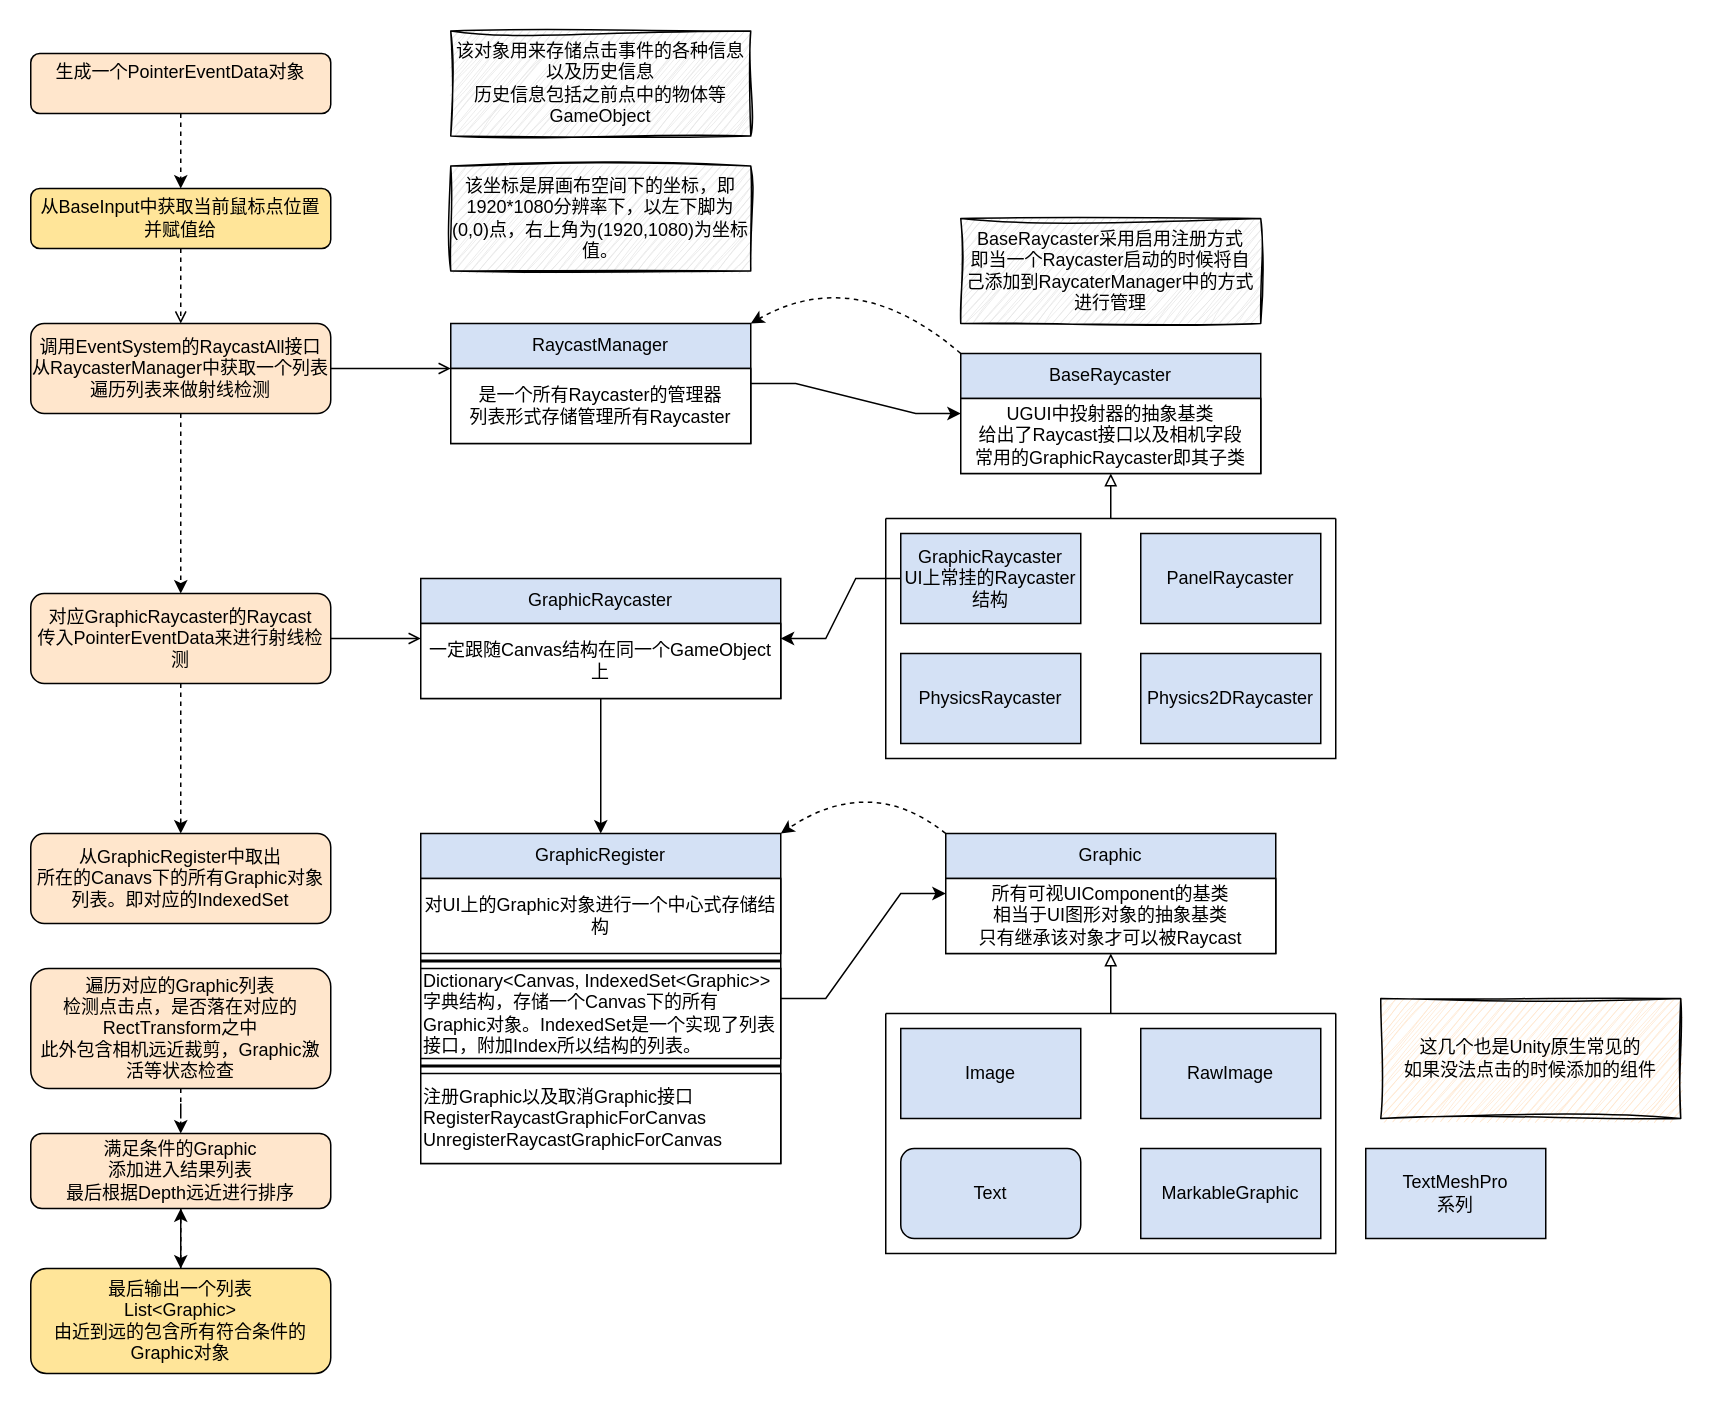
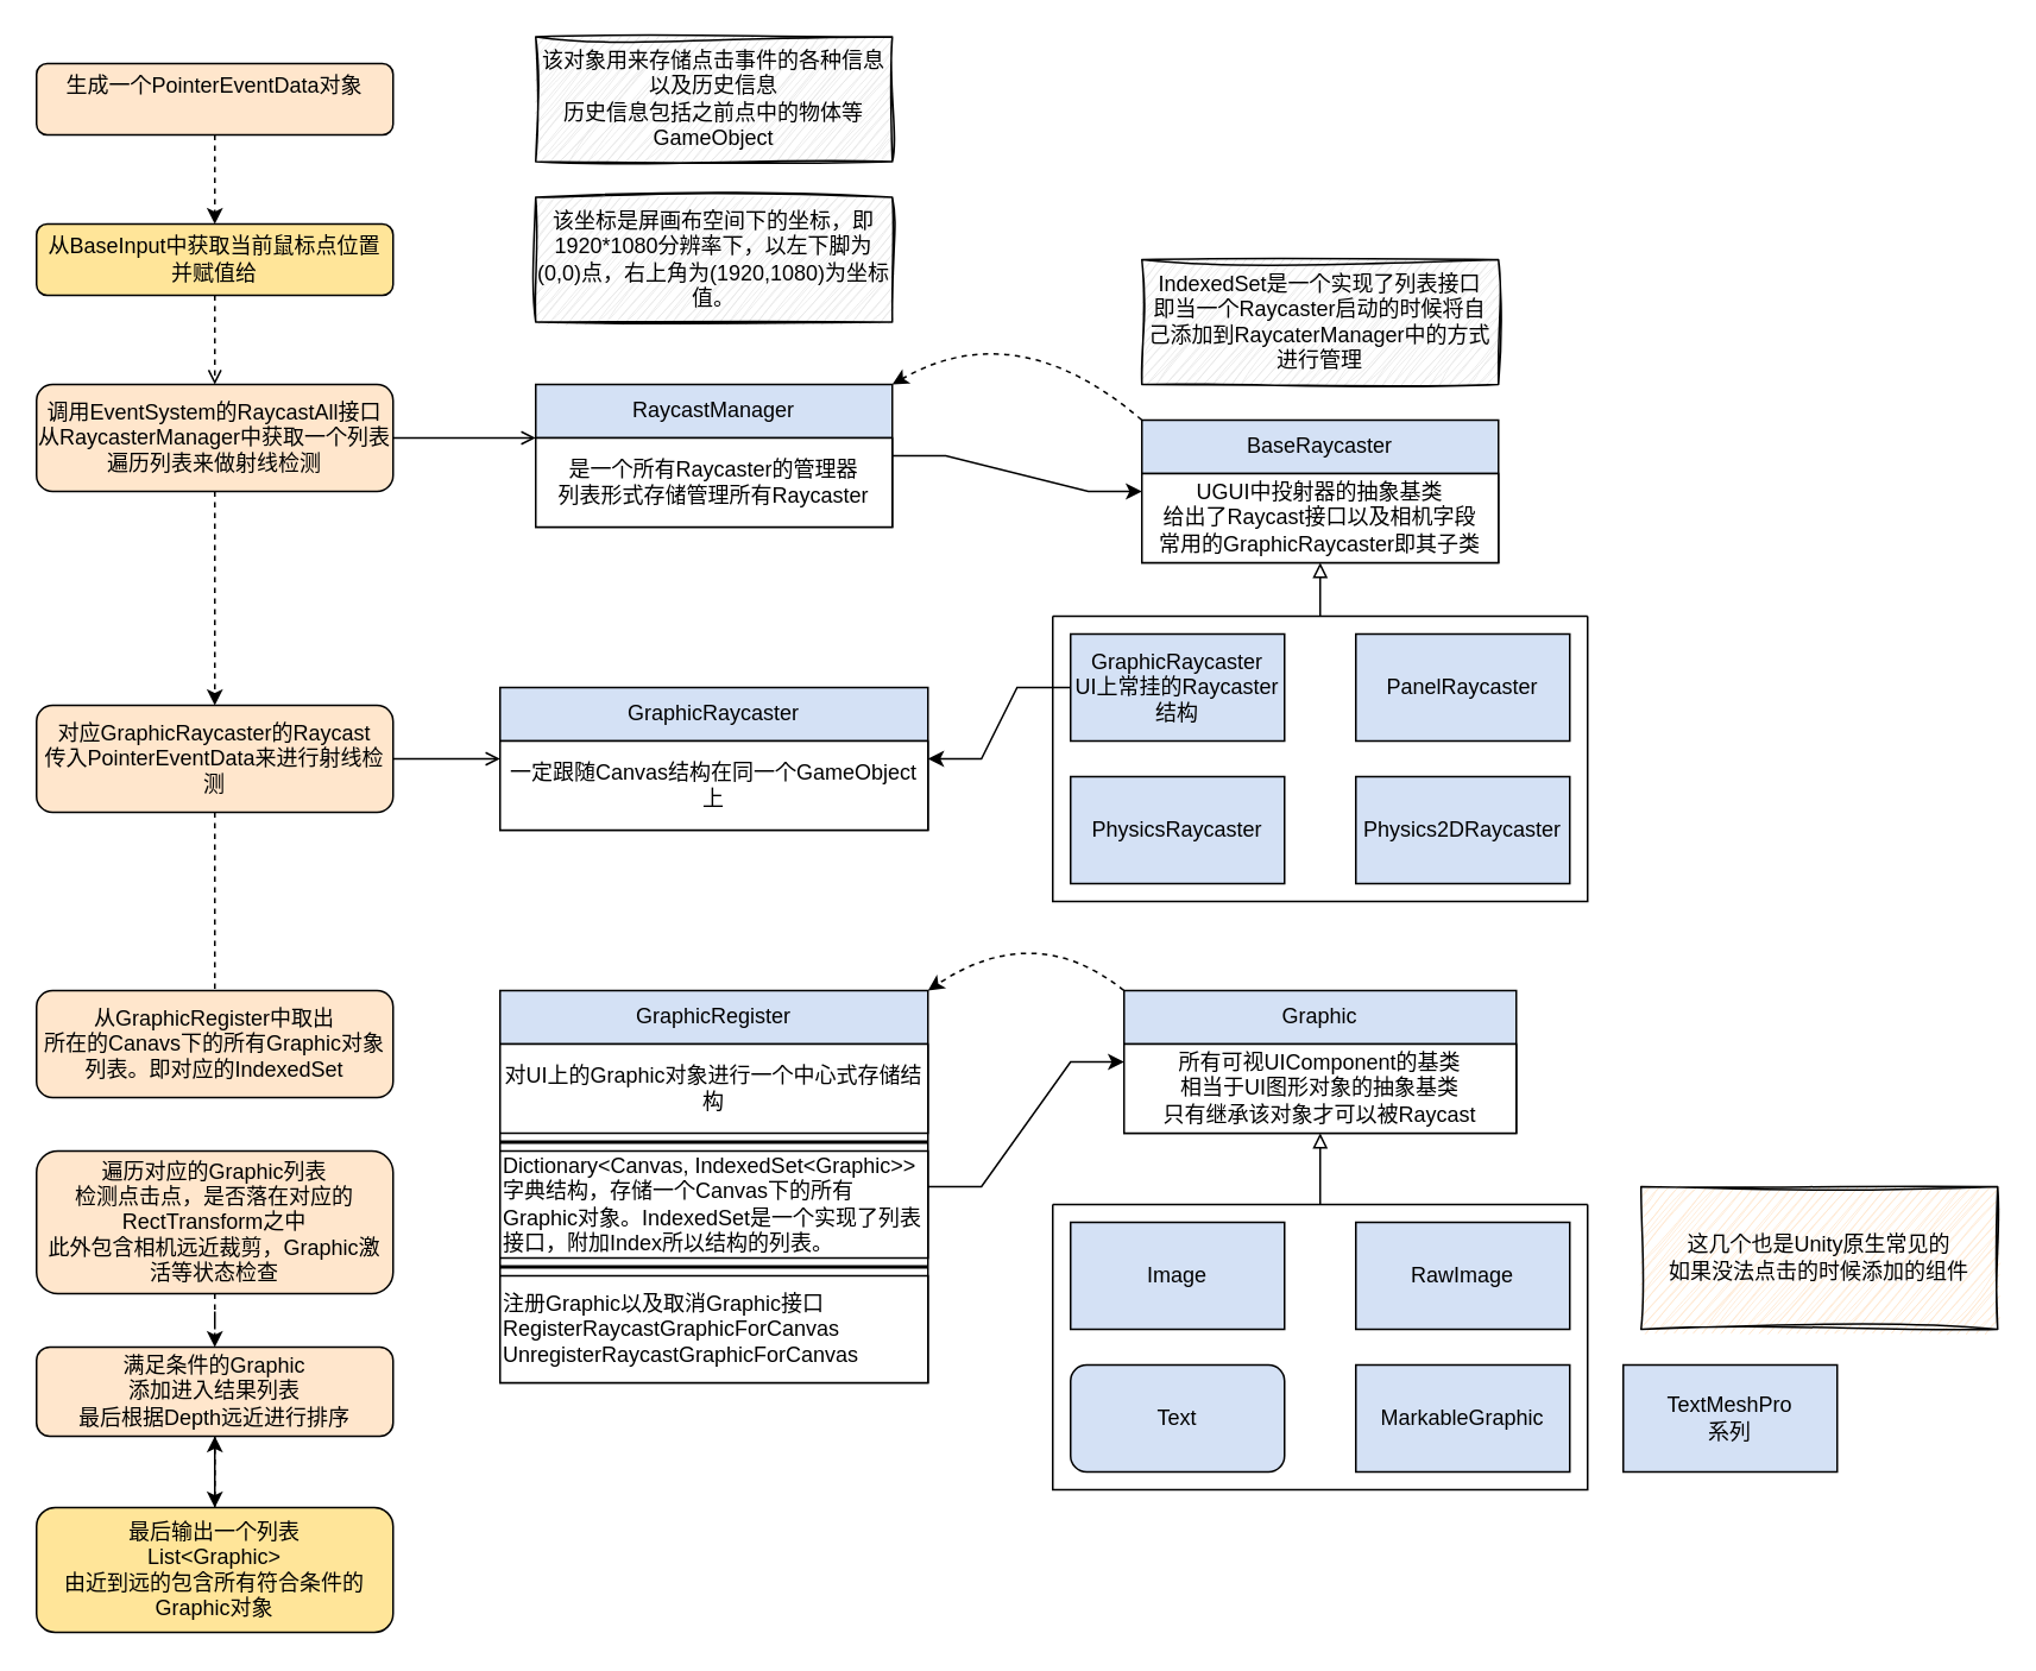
  <mxCell id="0" />
  <mxCell id="1" parent="0" />
  <mxCell id="2" style="edgeStyle=orthogonalEdgeStyle;rounded=0;orthogonalLoop=1;jettySize=auto;html=1;dashed=1;" edge="1" parent="1" source="3" target="5"><mxGeometry relative="1" as="geometry" /></mxCell>
  <mxCell id="3" value="生成一个PointerEventData对象&lt;div&gt;&lt;br&gt;&lt;/div&gt;" style="rounded=1;whiteSpace=wrap;html=1;fillColor=#FFE6CC;" vertex="1" parent="1"><mxGeometry x="20" y="35" width="200" height="40" as="geometry" /></mxCell>
  <mxCell id="4" style="edgeStyle=orthogonalEdgeStyle;rounded=0;orthogonalLoop=1;jettySize=auto;html=1;dashed=1;endArrow=open;" edge="1" parent="1" source="5" target="10"><mxGeometry relative="1" as="geometry" /></mxCell>
  <mxCell id="5" value="从BaseInput中获取当前鼠标点位置&lt;br&gt;并赋值给" style="rounded=1;whiteSpace=wrap;html=1;fillColor=#ffe599;" vertex="1" parent="1"><mxGeometry x="20" y="125" width="200" height="40" as="geometry" /></mxCell>
  <mxCell id="6" value="该对象用来存储点击事件的各种信息&lt;div&gt;以及历史信息&lt;br&gt;历史信息包括之前点中的物体等GameObject&lt;/div&gt;" style="rounded=0;whiteSpace=wrap;html=1;sketch=1;curveFitting=1;jiggle=2;fillColor=#E6E6E6;" vertex="1" parent="1"><mxGeometry x="300" y="20" width="200" height="70" as="geometry" /></mxCell>
  <mxCell id="7" value="该坐标是屏画布空间下的坐标，即1920*1080分辨率下，以左下脚为(0,0)点，右上角为(1920,1080)为坐标值。" style="rounded=0;whiteSpace=wrap;html=1;sketch=1;curveFitting=1;jiggle=2;fillColor=#E6E6E6;" vertex="1" parent="1"><mxGeometry x="300" y="110" width="200" height="70" as="geometry" /></mxCell>
  <mxCell id="8" style="edgeStyle=orthogonalEdgeStyle;rounded=0;orthogonalLoop=1;jettySize=auto;html=1;endArrow=open;endFill=0;" edge="1" parent="1" source="10"><mxGeometry relative="1" as="geometry"><mxPoint x="300" y="245" as="targetPoint" /></mxGeometry></mxCell>
  <mxCell id="9" style="edgeStyle=orthogonalEdgeStyle;rounded=0;orthogonalLoop=1;jettySize=auto;html=1;dashed=1;" edge="1" parent="1" source="10" target="28"><mxGeometry relative="1" as="geometry" /></mxCell>
  <mxCell id="10" value="调用EventSystem的RaycastAll接口&lt;br&gt;从RaycasterManager中获取一个列表&lt;br&gt;遍历列表来做射线检测" style="rounded=1;whiteSpace=wrap;html=1;fillColor=#FFE6CC;" vertex="1" parent="1"><mxGeometry x="20" y="215" width="200" height="60" as="geometry" /></mxCell>
  <mxCell id="11" style="edgeStyle=entityRelationEdgeStyle;rounded=0;orthogonalLoop=1;jettySize=auto;html=1;" edge="1" parent="1" source="12" target="14"><mxGeometry relative="1" as="geometry" /></mxCell>
  <mxCell id="12" value="RaycastManager" style="swimlane;fontStyle=0;childLayout=stackLayout;horizontal=1;startSize=30;horizontalStack=0;resizeParent=1;resizeParentMax=0;resizeLast=0;collapsible=1;marginBottom=0;whiteSpace=wrap;html=1;fillColor=#D4E1F5;" vertex="1" parent="1"><mxGeometry x="300" y="215" width="200" height="80" as="geometry" /></mxCell>
  <mxCell id="13" value="是一个所有Raycaster的管理器&lt;div&gt;列表形式存储管理所有Raycaster&lt;/div&gt;" style="rounded=0;whiteSpace=wrap;html=1;" vertex="1" parent="12"><mxGeometry y="30" width="200" height="50" as="geometry" /></mxCell>
  <mxCell id="14" value="BaseRaycaster" style="swimlane;fontStyle=0;childLayout=stackLayout;horizontal=1;startSize=30;horizontalStack=0;resizeParent=1;resizeParentMax=0;resizeLast=0;collapsible=1;marginBottom=0;whiteSpace=wrap;html=1;fillColor=#D4E1F5;" vertex="1" parent="1"><mxGeometry x="640" y="235" width="200" height="80" as="geometry" /></mxCell>
  <mxCell id="15" value="UGUI中投射器的抽象基类&lt;br&gt;给出了Raycast接口以及相机字段&lt;br&gt;常用的GraphicRaycaster即其子类" style="rounded=0;whiteSpace=wrap;html=1;" vertex="1" parent="14"><mxGeometry y="30" width="200" height="50" as="geometry" /></mxCell>
  <mxCell id="16" style="edgeStyle=entityRelationEdgeStyle;rounded=0;orthogonalLoop=1;jettySize=auto;html=1;" edge="1" parent="1" source="17" target="24"><mxGeometry relative="1" as="geometry" /></mxCell>
  <mxCell id="17" value="GraphicRaycaster&lt;br&gt;UI上常挂的Raycaster结构" style="rounded=0;whiteSpace=wrap;html=1;fillColor=#D4E1F5;" vertex="1" parent="1"><mxGeometry x="600" y="355" width="120" height="60" as="geometry" /></mxCell>
  <mxCell id="18" value="PanelRaycaster" style="rounded=0;whiteSpace=wrap;html=1;fillColor=#D4E1F5;" vertex="1" parent="1"><mxGeometry x="760" y="355" width="120" height="60" as="geometry" /></mxCell>
  <mxCell id="19" value="PhysicsRaycaster" style="rounded=0;whiteSpace=wrap;html=1;fillColor=#D4E1F5;" vertex="1" parent="1"><mxGeometry x="600" y="435" width="120" height="60" as="geometry" /></mxCell>
  <mxCell id="20" value="Physics2DRaycaster" style="rounded=0;whiteSpace=wrap;html=1;fillColor=#D4E1F5;" vertex="1" parent="1"><mxGeometry x="760" y="435" width="120" height="60" as="geometry" /></mxCell>
  <mxCell id="21" style="edgeStyle=orthogonalEdgeStyle;rounded=0;orthogonalLoop=1;jettySize=auto;html=1;endArrow=block;endFill=0;" edge="1" parent="1" source="22" target="14"><mxGeometry relative="1" as="geometry" /></mxCell>
  <mxCell id="22" value="" style="swimlane;startSize=0;" vertex="1" parent="1"><mxGeometry x="590" y="345" width="300" height="160" as="geometry" /></mxCell>
- <mxCell id="23" style="edgeStyle=orthogonalEdgeStyle;rounded=0;orthogonalLoop=1;jettySize=auto;html=1;" edge="1" parent="1" source="24" target="32"><mxGeometry relative="1" as="geometry" /></mxCell>
  <mxCell id="24" value="GraphicRaycaster" style="swimlane;fontStyle=0;childLayout=stackLayout;horizontal=1;startSize=30;horizontalStack=0;resizeParent=1;resizeParentMax=0;resizeLast=0;collapsible=1;marginBottom=0;whiteSpace=wrap;html=1;fillColor=#D4E1F5;" vertex="1" parent="1"><mxGeometry x="280" y="385" width="240" height="80" as="geometry" /></mxCell>
  <mxCell id="25" value="一定跟随Canvas结构在同一个GameObject上" style="rounded=0;whiteSpace=wrap;html=1;" vertex="1" parent="24"><mxGeometry y="30" width="240" height="50" as="geometry" /></mxCell>
  <mxCell id="26" style="edgeStyle=orthogonalEdgeStyle;rounded=0;orthogonalLoop=1;jettySize=auto;html=1;endArrow=open;endFill=0;" edge="1" parent="1" source="28" target="24"><mxGeometry relative="1" as="geometry" /></mxCell>
- <mxCell id="27" style="edgeStyle=orthogonalEdgeStyle;rounded=0;orthogonalLoop=1;jettySize=auto;html=1;dashed=1;" edge="1" parent="1" source="28" target="49"><mxGeometry relative="1" as="geometry" /></mxCell>
+ <mxCell id="27" style="edgeStyle=orthogonalEdgeStyle;rounded=0;orthogonalLoop=1;jettySize=auto;html=1;dashed=1;endArrow=none;" edge="1" parent="1" source="28" target="49"><mxGeometry relative="1" as="geometry" /></mxCell>
  <mxCell id="28" value="对应GraphicRaycaster的Raycast&lt;br&gt;传入PointerEventData来进行射线检测" style="rounded=1;whiteSpace=wrap;html=1;fillColor=#FFE6CC;" vertex="1" parent="1"><mxGeometry x="20" y="395" width="200" height="60" as="geometry" /></mxCell>
- <mxCell id="29" value="BaseRaycaster采用启用注册方式&lt;br&gt;即当一个Raycaster启动的时候将自己添加到RaycaterManager中的方式进行管理" style="rounded=0;whiteSpace=wrap;html=1;sketch=1;curveFitting=1;jiggle=2;fillColor=#E6E6E6;" vertex="1" parent="1"><mxGeometry x="640" y="145" width="200" height="70" as="geometry" /></mxCell>
+ <mxCell id="29" value="IndexedSet是一个实现了列表接口&lt;br&gt;即当一个Raycaster启动的时候将自己添加到RaycaterManager中的方式进行管理" style="rounded=0;whiteSpace=wrap;html=1;sketch=1;curveFitting=1;jiggle=2;fillColor=#E6E6E6;" vertex="1" parent="1"><mxGeometry x="640" y="145" width="200" height="70" as="geometry" /></mxCell>
  <mxCell id="30" value="" style="curved=1;endArrow=classic;html=1;rounded=0;entryX=1;entryY=0;entryDx=0;entryDy=0;dashed=1;exitX=0;exitY=0;exitDx=0;exitDy=0;" edge="1" parent="1" source="14" target="12"><mxGeometry width="50" height="50" relative="1" as="geometry"><mxPoint x="610" y="225" as="sourcePoint" /><mxPoint x="610" y="175" as="targetPoint" /><Array as="points"><mxPoint x="570" y="175" /></Array></mxGeometry></mxCell>
  <mxCell id="31" style="edgeStyle=entityRelationEdgeStyle;rounded=0;orthogonalLoop=1;jettySize=auto;html=1;" edge="1" parent="1" source="32" target="38"><mxGeometry relative="1" as="geometry" /></mxCell>
  <mxCell id="32" value="GraphicRegister" style="swimlane;fontStyle=0;childLayout=stackLayout;horizontal=1;startSize=30;horizontalStack=0;resizeParent=1;resizeParentMax=0;resizeLast=0;collapsible=1;marginBottom=0;whiteSpace=wrap;html=1;fillColor=#D4E1F5;" vertex="1" parent="1"><mxGeometry x="280" y="555" width="240" height="220" as="geometry" /></mxCell>
  <mxCell id="33" value="对UI上的Graphic对象进行一个中心式存储结构" style="rounded=0;whiteSpace=wrap;html=1;" vertex="1" parent="32"><mxGeometry y="30" width="240" height="50" as="geometry" /></mxCell>
  <mxCell id="34" value="" style="line;strokeWidth=2;html=1;" vertex="1" parent="32"><mxGeometry y="80" width="240" height="10" as="geometry" /></mxCell>
  <mxCell id="35" value="Dictionary&amp;lt;Canvas, IndexedSet&amp;lt;Graphic&amp;gt;&amp;gt;&lt;br&gt;字典结构，存储一个Canvas下的所有Graphic对象。IndexedSet是一个实现了列表接口，附加Index所以结构的列表。" style="rounded=0;whiteSpace=wrap;html=1;align=left;" vertex="1" parent="32"><mxGeometry y="90" width="240" height="60" as="geometry" /></mxCell>
  <mxCell id="36" value="" style="line;strokeWidth=2;html=1;" vertex="1" parent="32"><mxGeometry y="150" width="240" height="10" as="geometry" /></mxCell>
  <mxCell id="37" value="注册Graphic以及取消Graphic接口&lt;br&gt;RegisterRaycastGraphicForCanvas&lt;br&gt;UnregisterRaycastGraphicForCanvas" style="rounded=0;whiteSpace=wrap;html=1;align=left;" vertex="1" parent="32"><mxGeometry y="160" width="240" height="60" as="geometry" /></mxCell>
  <mxCell id="38" value="Graphic" style="swimlane;fontStyle=0;childLayout=stackLayout;horizontal=1;startSize=30;horizontalStack=0;resizeParent=1;resizeParentMax=0;resizeLast=0;collapsible=1;marginBottom=0;whiteSpace=wrap;html=1;fillColor=#D4E1F5;" vertex="1" parent="1"><mxGeometry x="630" y="555" width="220" height="80" as="geometry" /></mxCell>
  <mxCell id="39" value="所有可视UIComponent的基类&lt;br&gt;相当于UI图形对象的抽象基类&lt;br&gt;只有继承该对象才可以被Raycast" style="rounded=0;whiteSpace=wrap;html=1;" vertex="1" parent="38"><mxGeometry y="30" width="220" height="50" as="geometry" /></mxCell>
  <mxCell id="40" value="这几个也是Unity原生常见的&lt;br&gt;如果没法点击的时候添加的组件" style="rounded=0;whiteSpace=wrap;html=1;sketch=1;curveFitting=1;jiggle=2;fillColor=#ffe6cc;" vertex="1" parent="1"><mxGeometry x="920" y="665" width="200" height="80" as="geometry" /></mxCell>
  <mxCell id="41" style="edgeStyle=orthogonalEdgeStyle;rounded=0;orthogonalLoop=1;jettySize=auto;html=1;endArrow=block;endFill=0;" edge="1" parent="1" source="42" target="38"><mxGeometry relative="1" as="geometry" /></mxCell>
  <mxCell id="42" value="" style="swimlane;startSize=0;" vertex="1" parent="1"><mxGeometry x="590" y="675" width="300" height="160" as="geometry" /></mxCell>
  <mxCell id="43" value="Image" style="rounded=0;whiteSpace=wrap;html=1;fillColor=#D4E1F5;" vertex="1" parent="42"><mxGeometry x="10" y="10" width="120" height="60" as="geometry" /></mxCell>
  <mxCell id="44" value="RawImage" style="rounded=0;whiteSpace=wrap;html=1;fillColor=#D4E1F5;" vertex="1" parent="42"><mxGeometry x="170" y="10" width="120" height="60" as="geometry" /></mxCell>
  <mxCell id="45" value="Text" style="whiteSpace=wrap;html=1;fillColor=#D4E1F5;rounded=1;" vertex="1" parent="42"><mxGeometry x="10" y="90" width="120" height="60" as="geometry" /></mxCell>
  <mxCell id="46" value="MarkableGraphic" style="rounded=0;whiteSpace=wrap;html=1;fillColor=#D4E1F5;" vertex="1" parent="42"><mxGeometry x="170" y="90" width="120" height="60" as="geometry" /></mxCell>
  <mxCell id="47" value="TextMeshPro&lt;br&gt;系列" style="rounded=0;whiteSpace=wrap;html=1;fillColor=#D4E1F5;" vertex="1" parent="1"><mxGeometry x="910" y="765" width="120" height="60" as="geometry" /></mxCell>
  <mxCell id="48" value="" style="curved=1;endArrow=classic;html=1;rounded=0;entryX=1;entryY=0;entryDx=0;entryDy=0;exitX=0;exitY=0;exitDx=0;exitDy=0;dashed=1;" edge="1" parent="1" source="38" target="32"><mxGeometry width="50" height="50" relative="1" as="geometry"><mxPoint x="550" y="545" as="sourcePoint" /><mxPoint x="600" y="495" as="targetPoint" /><Array as="points"><mxPoint x="580" y="515" /></Array></mxGeometry></mxCell>
  <mxCell id="49" value="从GraphicRegister中取出&lt;br&gt;所在的Canavs下的所有Graphic对象列表。即对应的IndexedSet" style="rounded=1;whiteSpace=wrap;html=1;fillColor=#FFE6CC;" vertex="1" parent="1"><mxGeometry x="20" y="555" width="200" height="60" as="geometry" /></mxCell>
  <mxCell id="50" style="edgeStyle=orthogonalEdgeStyle;rounded=0;orthogonalLoop=1;jettySize=auto;html=1;dashed=1;" edge="1" parent="1" source="51" target="53"><mxGeometry relative="1" as="geometry" /></mxCell>
  <mxCell id="51" value="遍历对应的Graphic列表&lt;br&gt;检测点击点，是否落在对应的RectTransform之中&lt;br&gt;此外包含相机远近裁剪，Graphic激活等状态检查" style="rounded=1;whiteSpace=wrap;html=1;fillColor=#FFE6CC;" vertex="1" parent="1"><mxGeometry x="20" y="645" width="200" height="80" as="geometry" /></mxCell>
  <mxCell id="52" style="edgeStyle=orthogonalEdgeStyle;rounded=0;orthogonalLoop=1;jettySize=auto;html=1;" edge="1" parent="1" source="53" target="55"><mxGeometry relative="1" as="geometry" /></mxCell>
  <mxCell id="53" value="满足条件的Graphic&lt;br&gt;添加进入结果列表&lt;br&gt;最后根据Depth远近进行排序" style="rounded=1;whiteSpace=wrap;html=1;fillColor=#FFE6CC;" vertex="1" parent="1"><mxGeometry x="20" y="755" width="200" height="50" as="geometry" /></mxCell>
  <mxCell id="54" value="" style="edgeStyle=orthogonalEdgeStyle;rounded=0;orthogonalLoop=1;jettySize=auto;html=1;dashed=1;" edge="1" parent="1" source="55" target="53"><mxGeometry relative="1" as="geometry" /></mxCell>
  <mxCell id="55" value="最后输出一个列表&lt;br&gt;List&amp;lt;Graphic&amp;gt;&lt;br&gt;由近到远的包含所有符合条件的Graphic对象" style="rounded=1;whiteSpace=wrap;html=1;fillColor=#FFE599;" vertex="1" parent="1"><mxGeometry x="20" y="845" width="200" height="70" as="geometry" /></mxCell>
